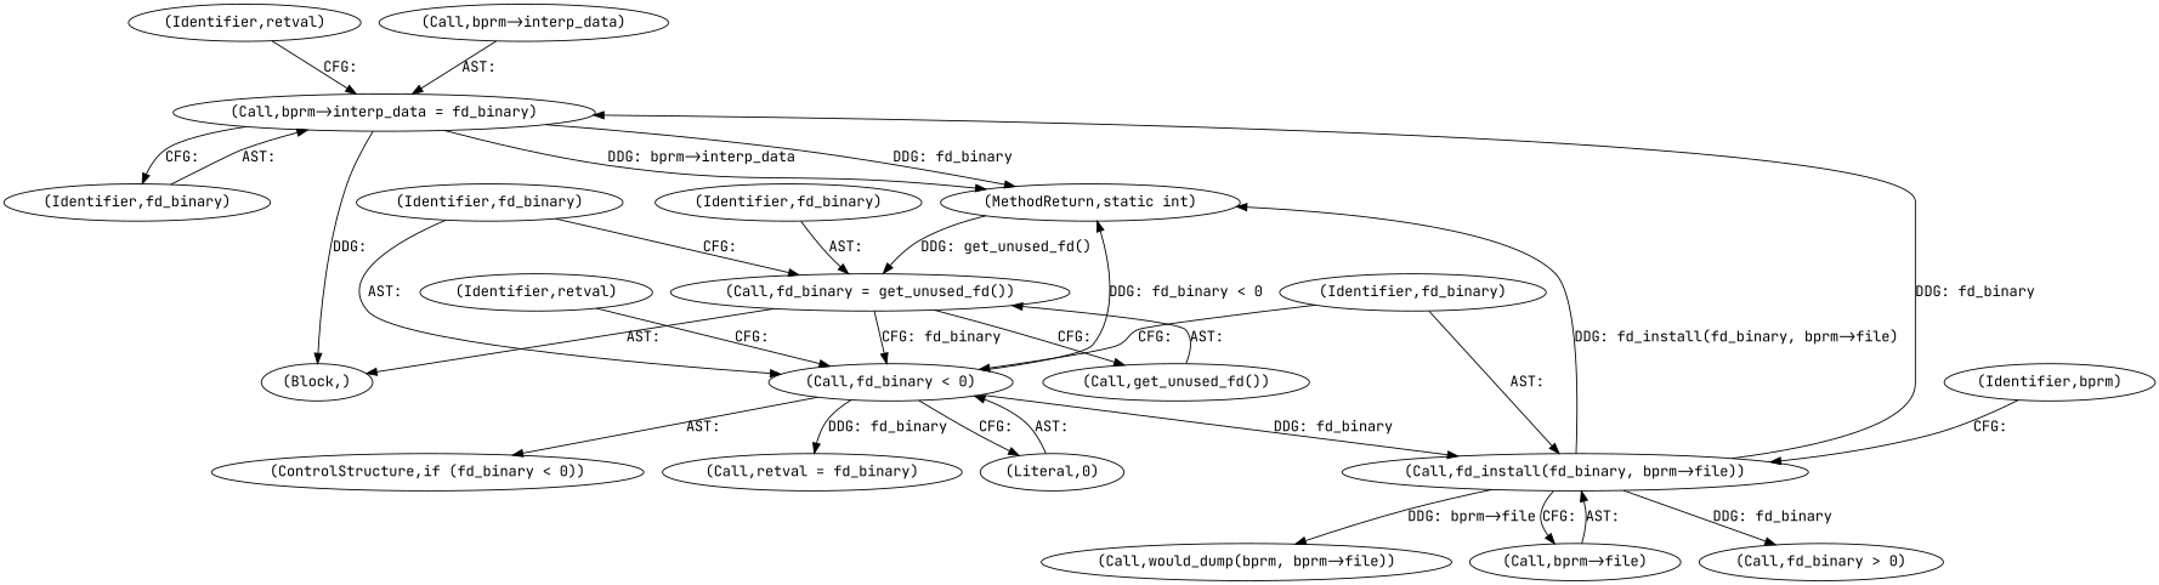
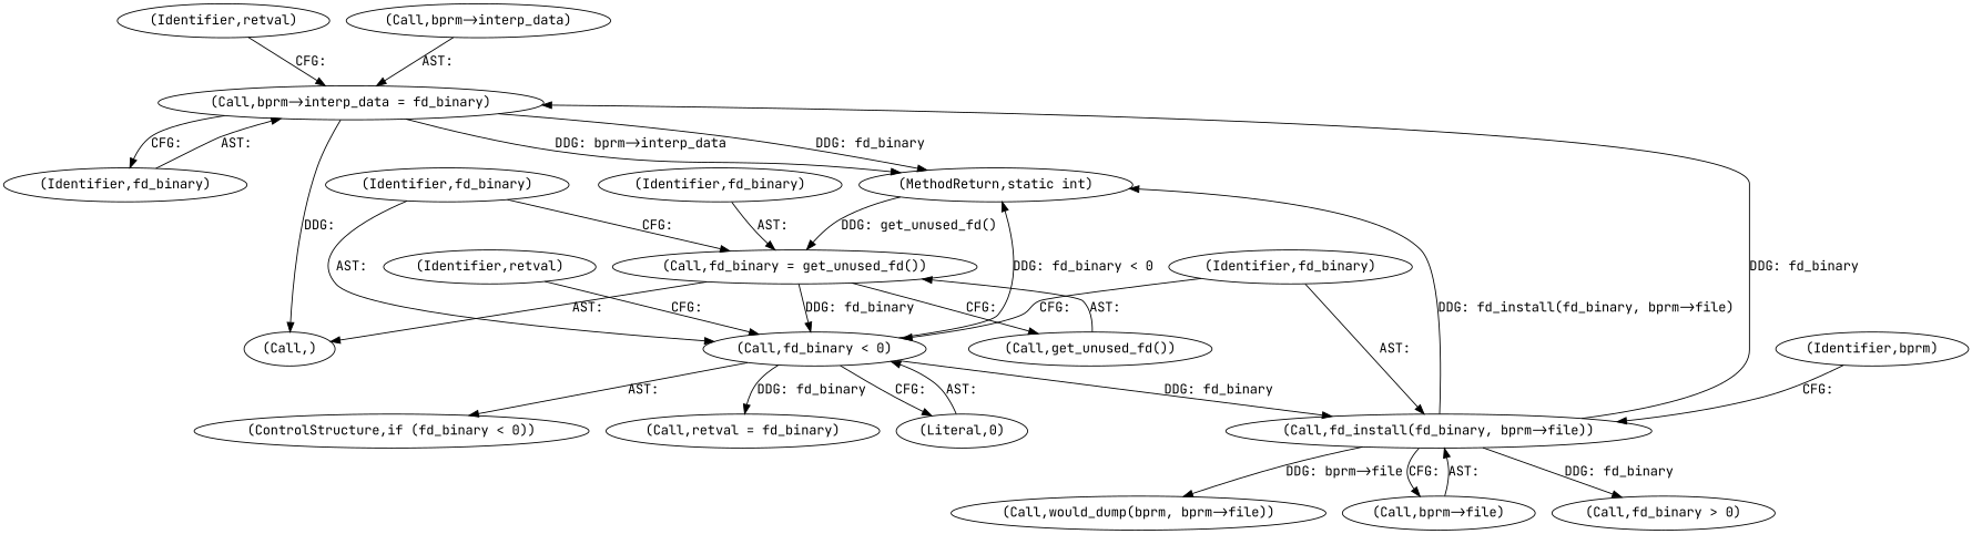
  digraph {
    fontname="JetBrains Mono"
    node [fontname="JetBrains Mono"]
    edge [fontname="JetBrains Mono"]
    n1 [label="(Call,bprm->interp_data = fd_binary)"]
    n2 [label="(Identifier,fd_binary)"]
-   n3 [label="(Block,)"]
+   n3 [label="(Call,)"]
    n4 [label="(MethodReturn,static int)"]
    n5 [label="(Call,fd_binary = get_unused_fd())"]
    n6 [label="(Call,fd_install(fd_binary, bprm->file))"]
    n7 [label="(Call,would_dump(bprm, bprm->file))"]
    n8 [label="(Call,bprm->file)"]
    n9 [label="(Call,fd_binary > 0)"]
    n10 [label="(Call,fd_binary < 0)"]
    n11 [label="(ControlStructure,if (fd_binary < 0))"]
    n12 [label="(Call,retval = fd_binary)"]
    n13 [label="(Literal,0)"]
    n14 [label="(Call,get_unused_fd())"]
    n15 [label="(Identifier,fd_binary)"]
    n16 [label="(Identifier,fd_binary)"]
    n17 [label="(Identifier,bprm)"]
    n18 [label="(Identifier,retval)"]
    n19 [label="(Identifier,fd_binary)"]
    n20 [label="(Call,bprm->interp_data)"]
    n21 [label="(Identifier,retval)"]
    n1 -> n2 [label="CFG: "]
    n1 -> n3 [label="DDG: "]
    n1 -> n4 [label="DDG: bprm->interp_data"]
    n1 -> n4 [label="DDG: fd_binary"]
    n2 -> n1 [label="AST: "]
    n4 -> n5 [label="DDG: get_unused_fd()"]
    n5 -> n3 [label="AST: "]
-   n5 -> n10 [label="CFG: fd_binary"]
+   n5 -> n10 [label="DDG: fd_binary"]
    n5 -> n14 [label="CFG: "]
    n6 -> n1 [label="DDG: fd_binary"]
    n6 -> n4 [label="DDG: fd_install(fd_binary, bprm->file)"]
    n6 -> n7 [label="DDG: bprm->file"]
    n6 -> n8 [label="CFG: "]
    n6 -> n9 [label="DDG: fd_binary"]
    n8 -> n6 [label="AST: "]
    n10 -> n4 [label="DDG: fd_binary < 0"]
    n10 -> n6 [label="DDG: fd_binary"]
    n10 -> n11 [label="AST: "]
    n10 -> n12 [label="DDG: fd_binary"]
    n10 -> n13 [label="CFG: "]
    n13 -> n10 [label="AST: "]
    n14 -> n5 [label="AST: "]
    n15 -> n6 [label="AST: "]
    n15 -> n10 [label="CFG: "]
    n16 -> n5 [label="CFG: "]
    n16 -> n10 [label="AST: "]
    n17 -> n6 [label="CFG: "]
    n18 -> n1 [label="CFG: "]
    n19 -> n5 [label="AST: "]
    n20 -> n1 [label="AST: "]
    n21 -> n10 [label="CFG: "]
  }
